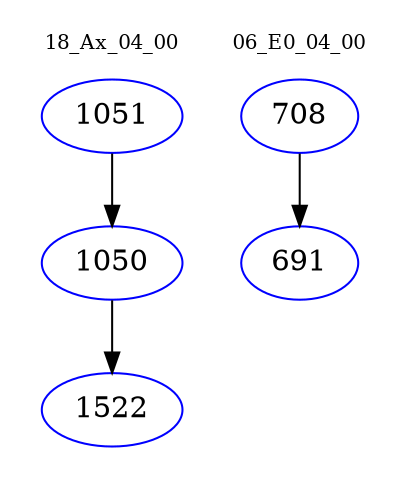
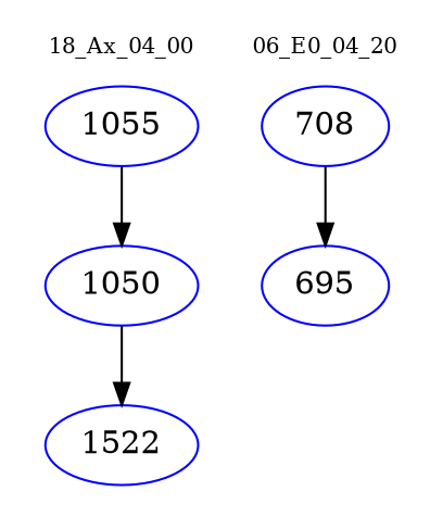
  digraph {
    node [color=blue]
    edge [color=black]
-   n1 [label=1051]
+   n1 [label=1055]
    n2 [label=1050]
    n3 [label=1522]
    n4 [label=708]
-   n5 [label=691]
+   n5 [label=695]
    subgraph cluster_1 {
      color=white
      fontsize=10
      label="18_Ax_04_00"
      n1
      n2
      n3
    }
    subgraph cluster_2 {
      color=white
      fontsize=10
-     label="06_E0_04_00"
+     label="06_E0_04_20"
      n4
      n5
    }
    n1 -> n2
    n2 -> n3
    n4 -> n5
  }
